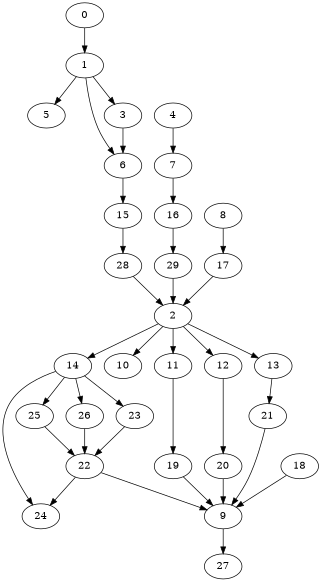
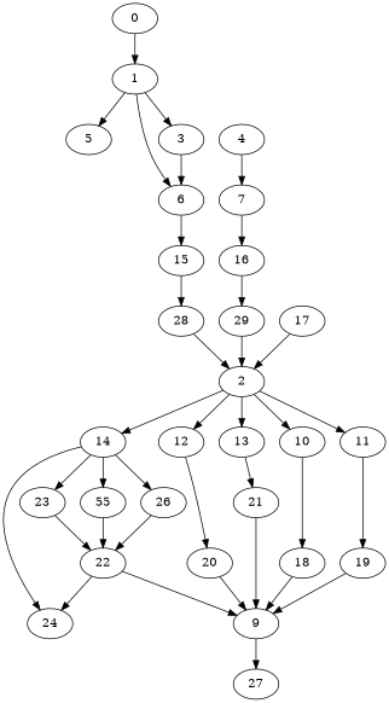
  digraph {
    node [Weight=10]
    edge [Weight=68]
    0 [Weight=9]
    1 [Weight=9]
    3 [Weight=8]
    5 [Weight=6]
    6 [Weight=7]
    4 [Weight=4]
    7 [Weight=2]
    16 [Weight=3]
    15
    28
    29 [Weight=3]
    17 [Weight=4]
-   8
    2 [Weight=8]
    14 [Weight=7]
    10 [Weight=4]
    11 [Weight=5]
    12
    13 [Weight=7]
-   25 [Weight=2]
+   25 [Weight=2 label=55]
    26 [Weight=4]
    24 [Weight=5]
    23 [Weight=9]
    18
    19
    20 [Weight=2]
    21 [Weight=2]
    22 [Weight=9]
    9 [Weight=4]
    27
    0 -> 1
    1 -> 3
    1 -> 5 [Weight=61]
    1 -> 6 [Weight=30]
    3 -> 6 [Weight=46]
    6 -> 15 [Weight=46]
    4 -> 7 [Weight=76]
    7 -> 16 [Weight=38]
    16 -> 29
    15 -> 28 [Weight=61]
    28 -> 2 [Weight=61]
    29 -> 2 [Weight=76]
    17 -> 2 [Weight=30]
-   8 -> 17 [Weight=76]
    2 -> 14
    2 -> 10 [Weight=30]
    2 -> 11 [Weight=23]
    2 -> 12
    2 -> 13 [Weight=53]
    14 -> 25 [Weight=61]
    14 -> 26 [Weight=15]
    14 -> 24 [Weight=30]
    14 -> 23 [Weight=23]
+   10 -> 18 [Weight=61]
    11 -> 19 [Weight=30]
    12 -> 20 [Weight=38]
    13 -> 21 [Weight=15]
    25 -> 22
    26 -> 22 [Weight=61]
    23 -> 22 [Weight=38]
    18 -> 9 [Weight=61]
    19 -> 9 [Weight=76]
    20 -> 9 [Weight=46]
    21 -> 9 [Weight=15]
    22 -> 24 [Weight=53]
    22 -> 9
    9 -> 27
  }
